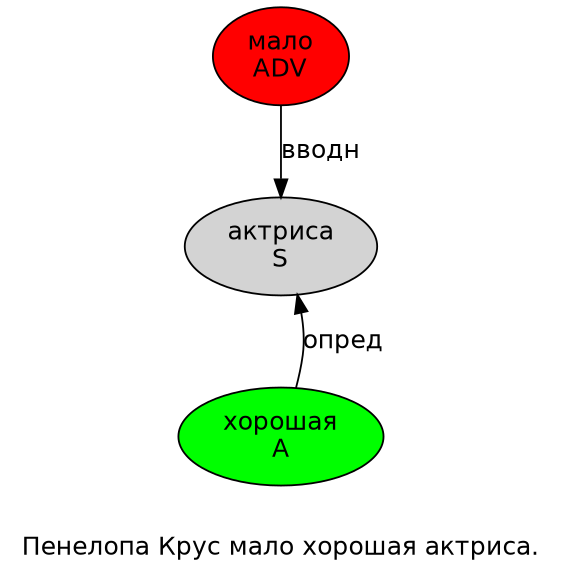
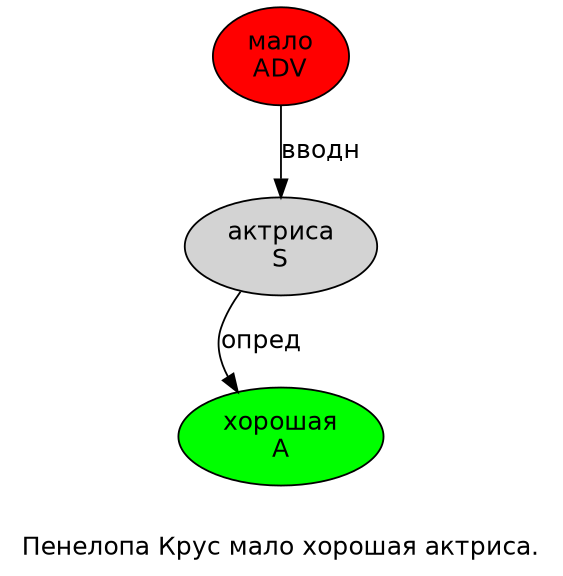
  digraph {
    fontname="DejaVu Sans"
    label="Пенелопа Крус мало хорошая актриса."
    node [fontname="DejaVu Sans" penwidth=1 shape=ellipse style=filled]
    edge [fontname="DejaVu Sans"]
    n1 [fillcolor=red label="мало\nADV"]
    n2 [fillcolor=lightgray label="актриса\nS"]
    n3 [fillcolor=green label="хорошая\nA"]
    n1 -> n2 [label="вводн"]
-   n3 -> n2 [label="опред"]
+   n2 -> n3 [label="опред"]
  }
